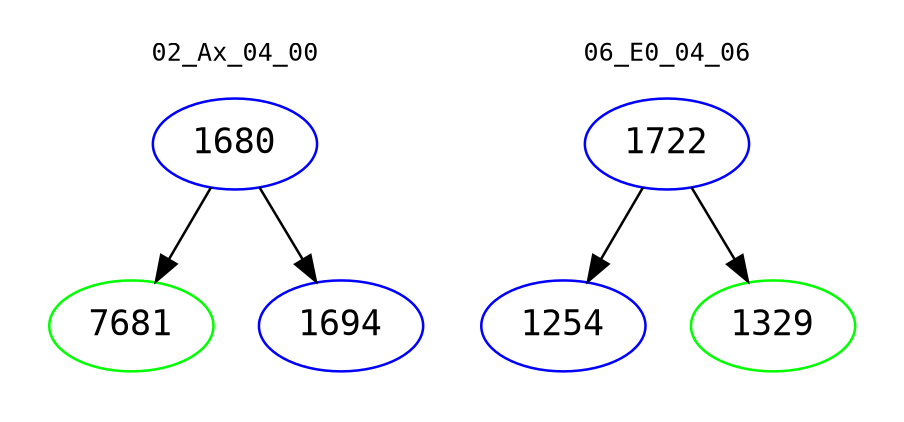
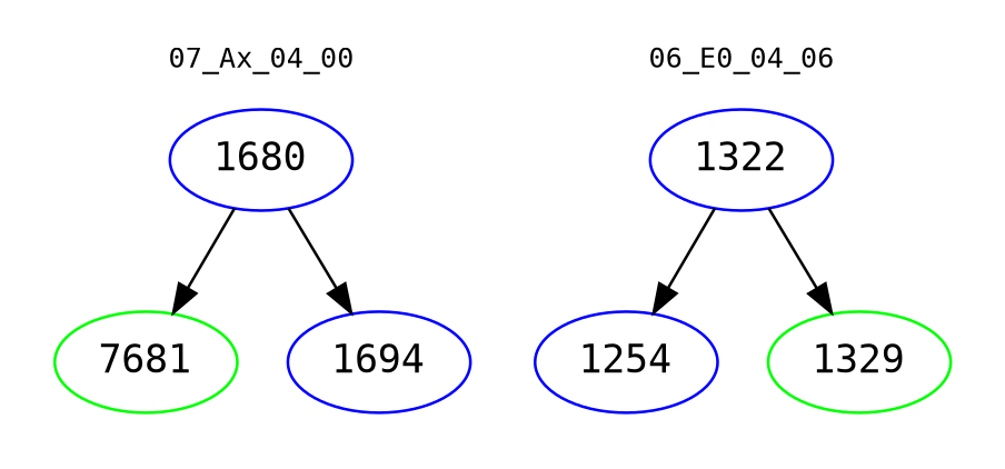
  digraph {
    fontname="DejaVu Sans Mono"
    node [color=blue fontname="DejaVu Sans Mono"]
    edge [color=black fontname="DejaVu Sans Mono"]
    n1 [label=1680]
    n2 [color=green label=7681]
    n3 [label=1694]
-   n4 [label=1722]
+   n4 [label=1322]
    n5 [label=1254]
    n6 [color=green label=1329]
    subgraph cluster_1 {
      color=white
      fontsize=10
-     label="02_Ax_04_00"
+     label="07_Ax_04_00"
      n1
      n2
      n3
    }
    subgraph cluster_2 {
      color=white
      fontsize=10
      label="06_E0_04_06"
      n4
      n5
      n6
    }
    n1 -> n2
    n1 -> n3
    n4 -> n5
    n4 -> n6
  }
